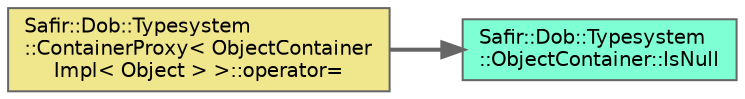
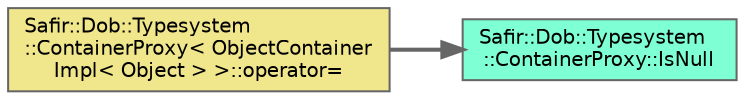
  digraph {
    rankdir=LR
    node [fontname=Helvetica fontsize=10 shape=box style=filled]
    n1 [color=gray40 fillcolor=khaki fontcolor=black height=0.2 label="Safir::Dob::Typesystem\l::ContainerProxy\< ObjectContainer\lImpl\< Object \> \>::operator=" width=0.4]
-   n2 [color=grey40 fillcolor=aquamarine height=0.2 label="Safir::Dob::Typesystem\l::ObjectContainer::IsNull" width=0.4]
+   n2 [color=grey40 fillcolor=aquamarine height=0.2 label="Safir::Dob::Typesystem\l::ContainerProxy::IsNull" width=0.4]
    n1 -> n2 [color=gray40 fontname=Helvetica fontsize=10 labelfontname=Helvetica labelfontsize=10 style=bold]
  }
